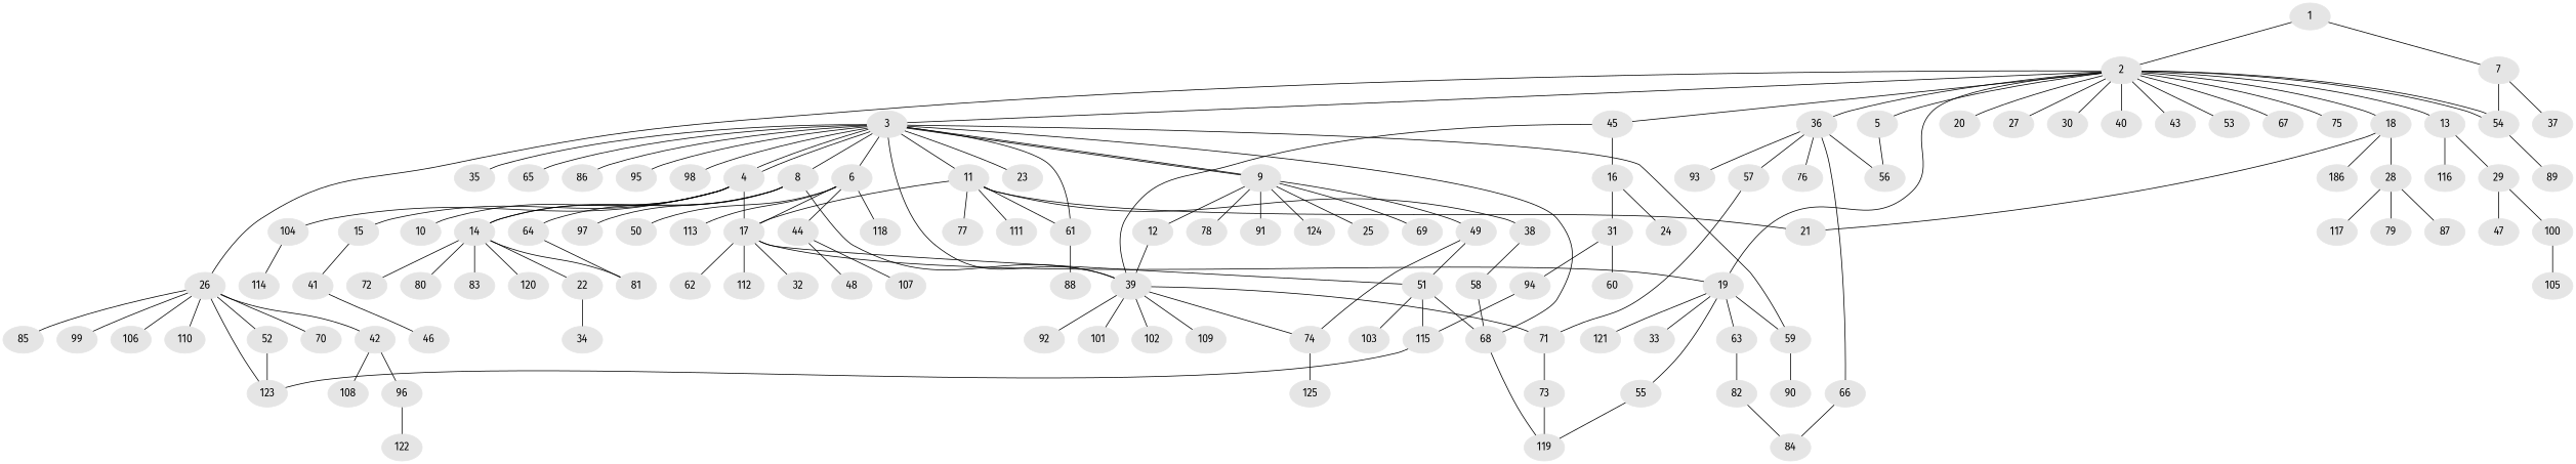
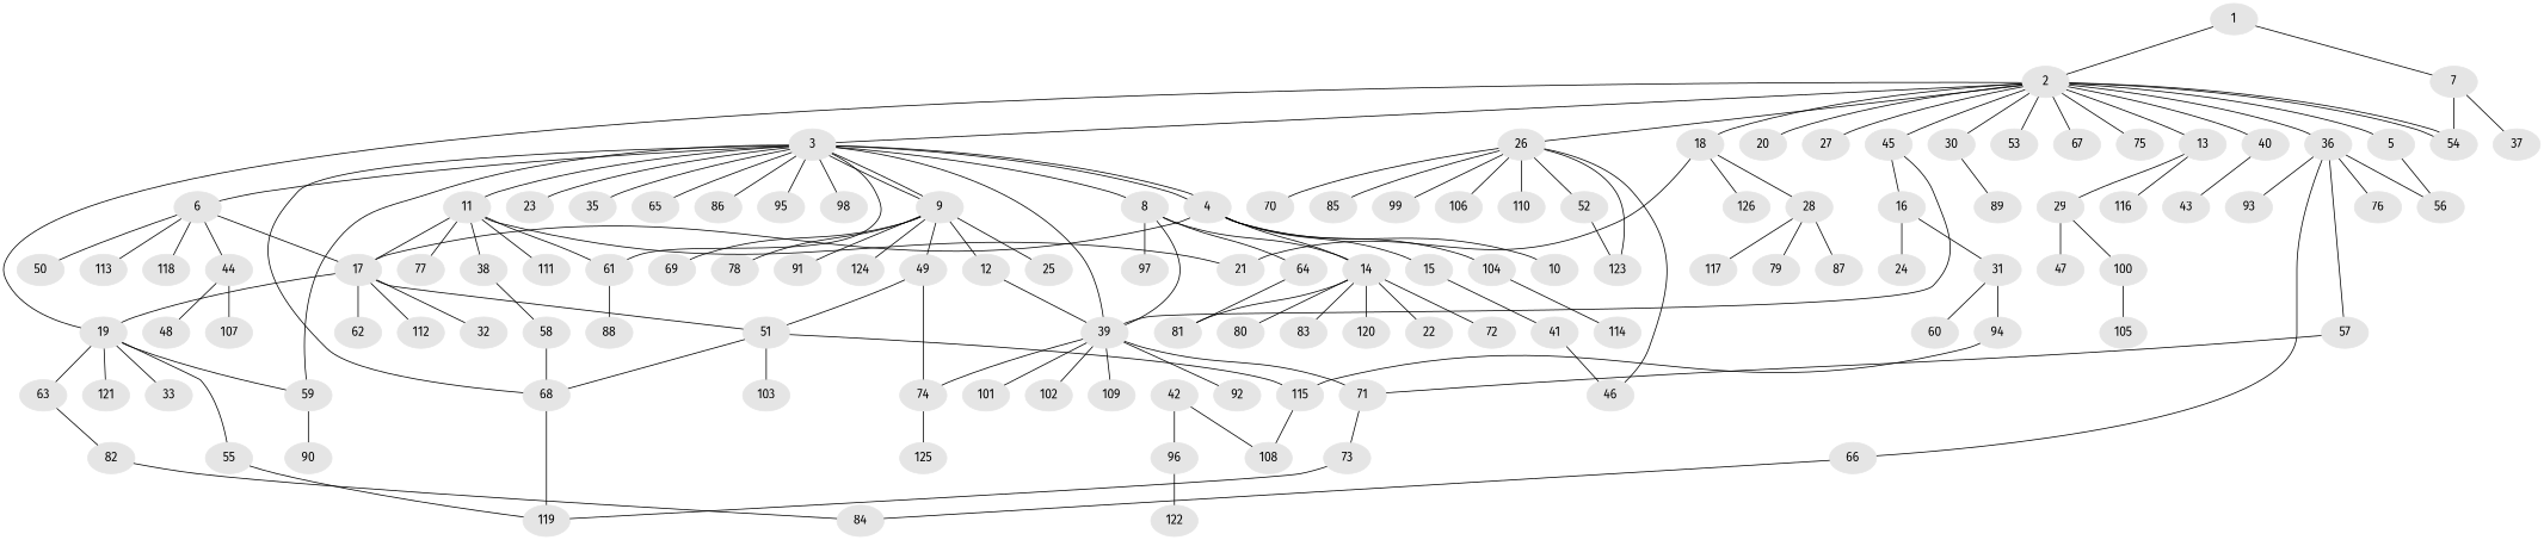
  graph {
    fontname="Fira Sans"
    node [color=gray90 fontname="Fira Sans" style=filled]
    edge [fontname="Fira Sans"]
    1
    2
    7
    3
    5
    13
    18
    19
    20
    26
    27
    30
    36
    40
    43
    45
    53
    54
    67
    75
    37
    39
    4
    6
    8
    9
    11
    23
    35
    59
    61
    65
    68
    86
    95
    98
    56
    29
    116
    16
    24
    31
    21
    28
-   126 [label=186]
+   126
    33
    55
    63
    121
    42
    52
    70
    85
    99
    106
    110
    123
    89
    57
    66
    76
    93
    71
    74
    92
    101
    102
    109
    10
    14
    15
    17
    104
    44
    50
    113
    118
    64
    97
    12
    25
    49
    69
    78
    91
    124
    38
    77
    111
    90
    88
    119
    22
    72
    80
    81
    83
    120
    41
    32
    51
    62
    112
    114
    48
    107
    58
    47
    100
-   34
    46
    60
    94
    103
    115
    79
    87
    117
    82
    96
    108
    105
    84
    73
    125
    122
    1 -- 2
    1 -- 7
    2 -- 3
    2 -- 5
    2 -- 13
    2 -- 18
    2 -- 19
    2 -- 20
    2 -- 26
    2 -- 27
    2 -- 30
    2 -- 36
    2 -- 40
-   2 -- 43
+   40 -- 43
    2 -- 45
    2 -- 53
    2 -- 54
    2 -- 54
    2 -- 67
    2 -- 75
    7 -- 54
    7 -- 37
    3 -- 39
    3 -- 4
    3 -- 4
    3 -- 6
    3 -- 8
    3 -- 9
    3 -- 9
    3 -- 11
    3 -- 23
    3 -- 35
    3 -- 59
    3 -- 61
    3 -- 65
    3 -- 68
    3 -- 86
    3 -- 95
    3 -- 98
    5 -- 56
    13 -- 29
    13 -- 116
    18 -- 21
    18 -- 28
    18 -- 126
    19 -- 59
    19 -- 33
    19 -- 55
    19 -- 63
    19 -- 121
-   26 -- 42
+   26 -- 46
    26 -- 52
    26 -- 70
    26 -- 85
    26 -- 99
    26 -- 106
    26 -- 110
    26 -- 123
-   54 -- 89
+   30 -- 89
    36 -- 56
    36 -- 57
    36 -- 66
    36 -- 76
    36 -- 93
    45 -- 39
    45 -- 16
    39 -- 71
    39 -- 74
    39 -- 92
    39 -- 101
    39 -- 102
    39 -- 109
    4 -- 10
    4 -- 14
    4 -- 15
    4 -- 17
    4 -- 104
    6 -- 17
    6 -- 44
    6 -- 50
    6 -- 113
    6 -- 118
    8 -- 39
    8 -- 14
    8 -- 64
    8 -- 97
    9 -- 12
    9 -- 25
    9 -- 49
    9 -- 69
    9 -- 78
    9 -- 91
    9 -- 124
    11 -- 61
    11 -- 21
    11 -- 17
    11 -- 38
    11 -- 77
    11 -- 111
    59 -- 90
    61 -- 88
    68 -- 119
    29 -- 47
    29 -- 100
    16 -- 24
    16 -- 31
    31 -- 60
    31 -- 94
    28 -- 79
    28 -- 87
    28 -- 117
    55 -- 119
    63 -- 82
    42 -- 96
    42 -- 108
    52 -- 123
    57 -- 71
    66 -- 84
    71 -- 73
    74 -- 125
    14 -- 22
    14 -- 72
    14 -- 80
    14 -- 81
    14 -- 83
    14 -- 120
    15 -- 41
    17 -- 19
    17 -- 32
    17 -- 51
    17 -- 62
    17 -- 112
    104 -- 114
    44 -- 48
    44 -- 107
    64 -- 81
    12 -- 39
    49 -- 74
    49 -- 51
    38 -- 58
-   22 -- 34
    41 -- 46
    51 -- 68
    51 -- 103
    51 -- 115
    58 -- 68
    100 -- 105
    94 -- 115
-   115 -- 123
+   115 -- 108
    82 -- 84
    96 -- 122
    73 -- 119
  }
